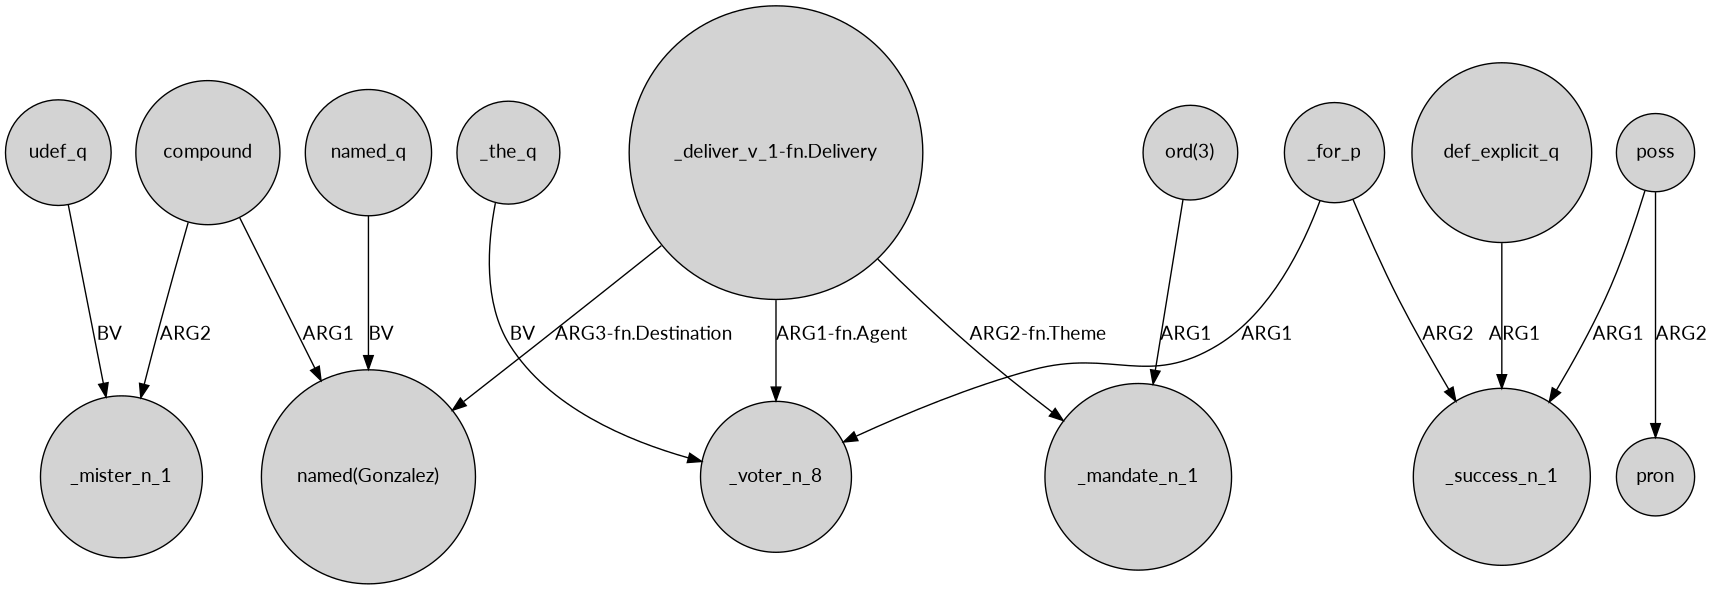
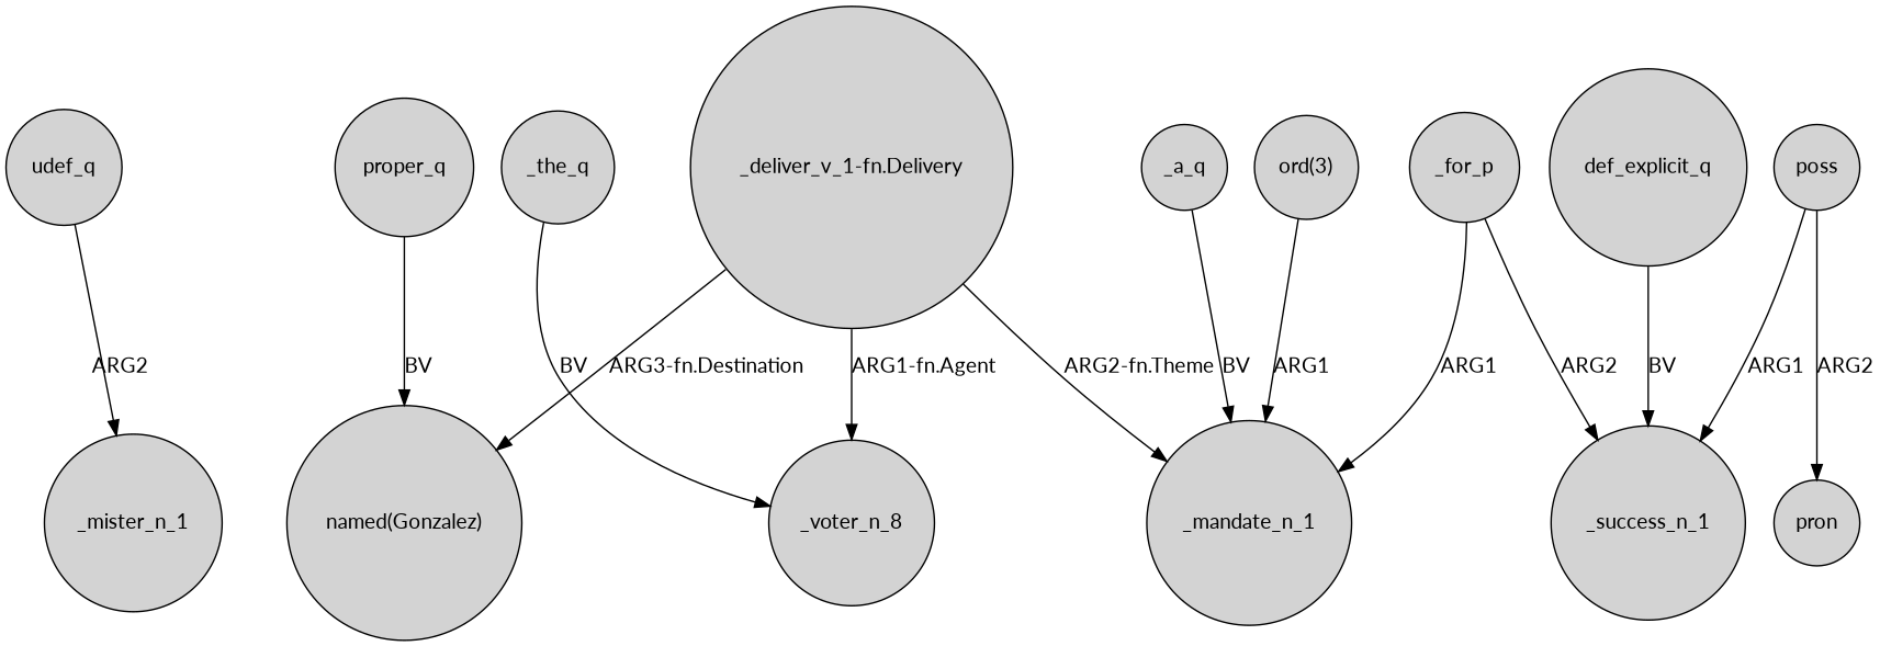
  digraph {
    fontname=Lato
    node [fontname=Lato shape=circle style=filled]
    edge [fontname=Lato]
    udef_q
    _mister_n_1
    "_deliver_v_1-fn.Delivery"
    _mandate_n_1
    "named(Gonzalez)"
    n6 [label=_voter_n_8]
-   proper_q [label=named_q]
+   proper_q
    _the_q
    "ord(3)"
    _for_p
    _success_n_1
    poss
    pron
-   compound
+   _a_q
    def_explicit_q
-   udef_q -> _mister_n_1 [label=BV]
+   udef_q -> _mister_n_1 [label=ARG2]
    "_deliver_v_1-fn.Delivery" -> _mandate_n_1 [label="ARG2-fn.Theme"]
    "_deliver_v_1-fn.Delivery" -> "named(Gonzalez)" [label="ARG3-fn.Destination"]
    "_deliver_v_1-fn.Delivery" -> n6 [label="ARG1-fn.Agent"]
    proper_q -> "named(Gonzalez)" [label=BV]
    _the_q -> n6 [label=BV]
    "ord(3)" -> _mandate_n_1 [label=ARG1]
-   _for_p -> n6 [label=ARG1]
+   _for_p -> _mandate_n_1 [label=ARG1]
    _for_p -> _success_n_1 [label=ARG2]
    poss -> _success_n_1 [label=ARG1]
    poss -> pron [label=ARG2]
-   compound -> _mister_n_1 [label=ARG2]
-   compound -> "named(Gonzalez)" [label=ARG1]
-   def_explicit_q -> _success_n_1 [label=ARG1]
+   _a_q -> _mandate_n_1 [label=BV]
+   def_explicit_q -> _success_n_1 [label=BV]
  }
